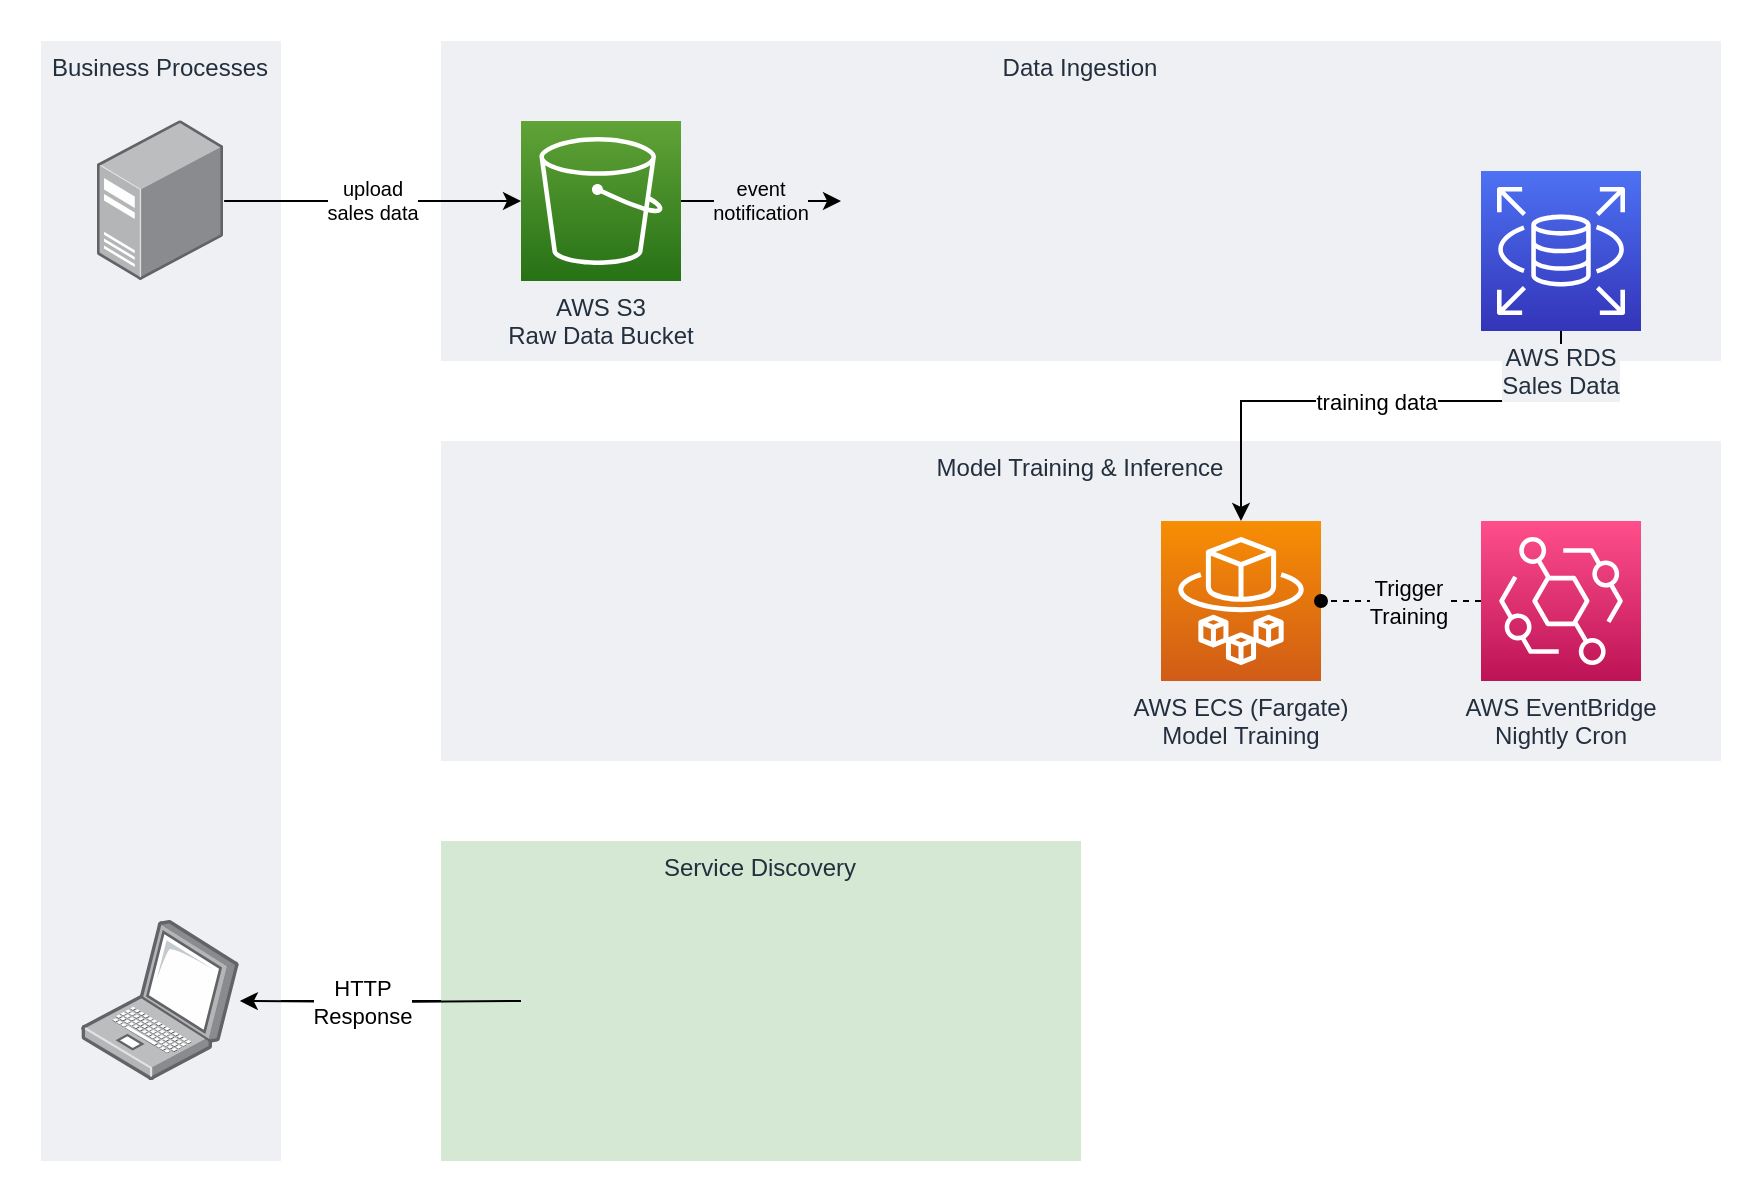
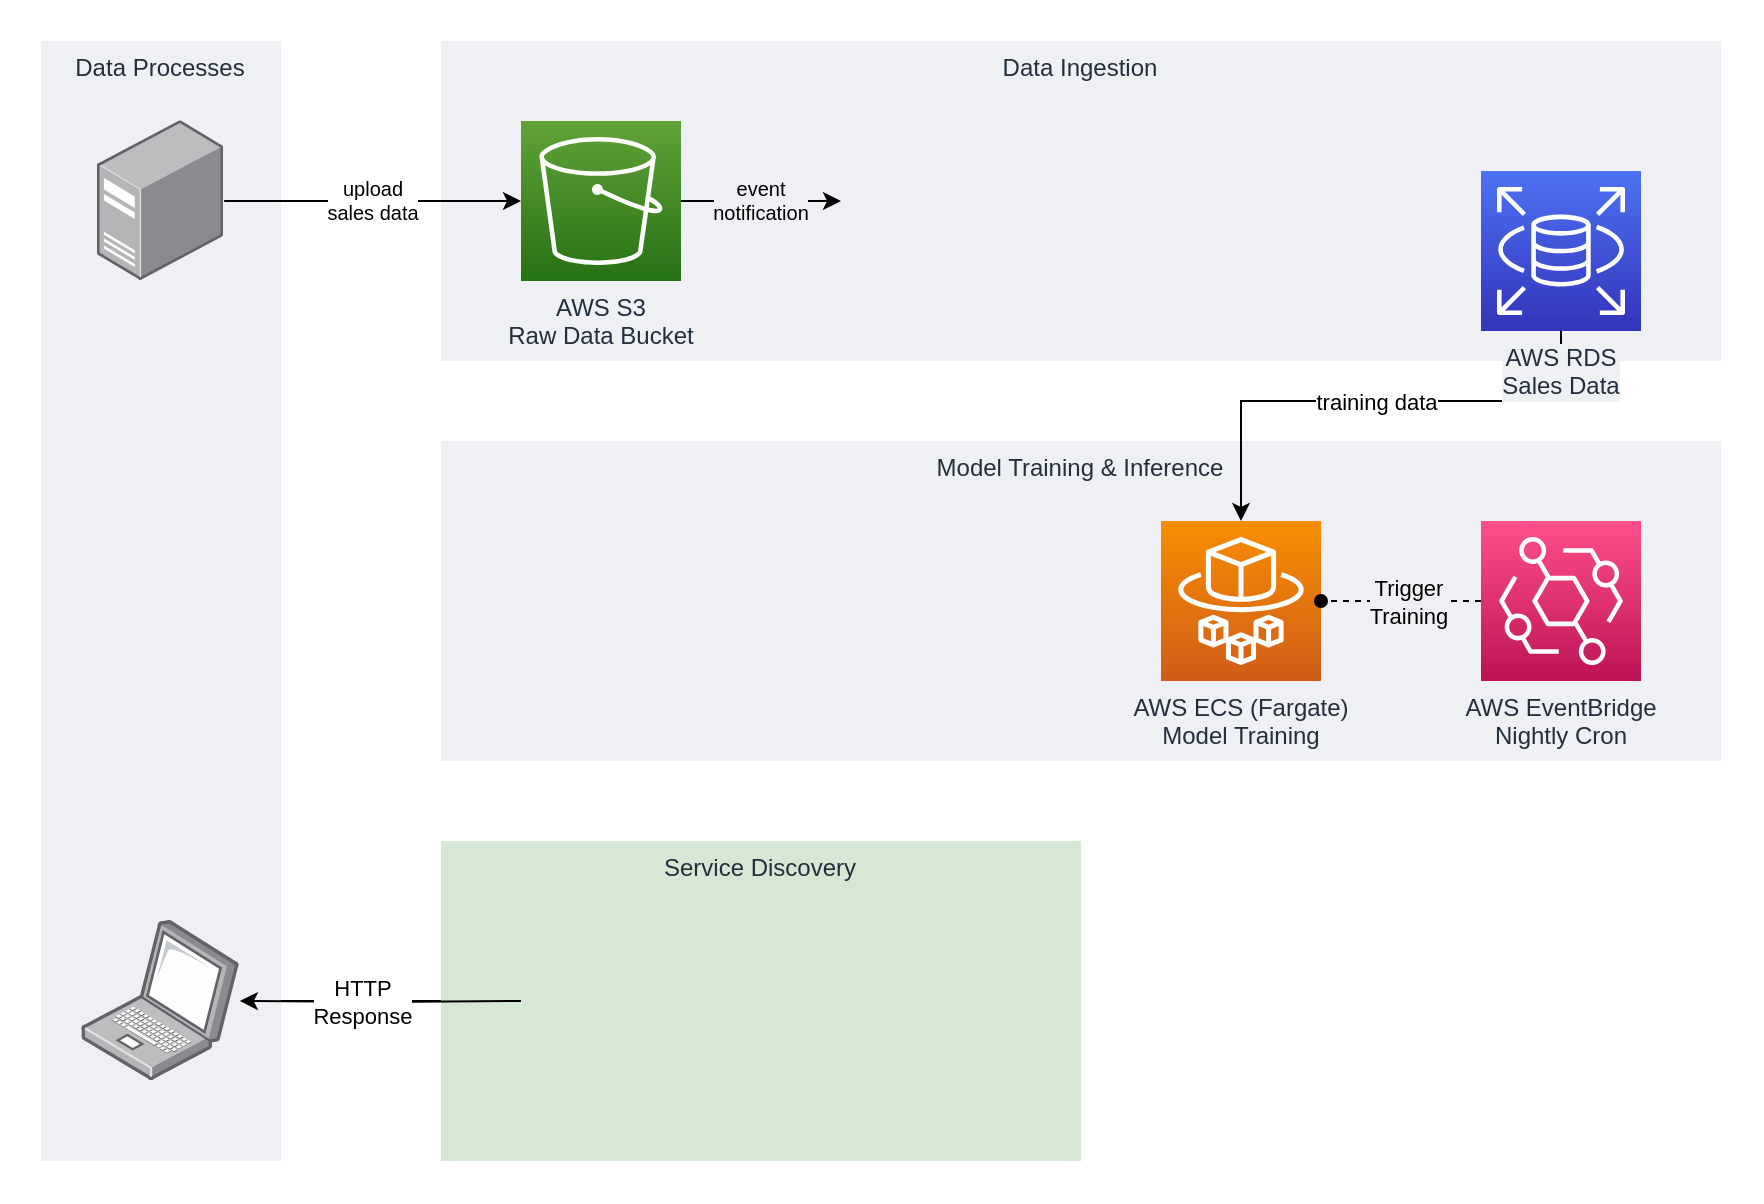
  <mxCell id="0" />
  <mxCell id="1" parent="0" />
  <mxCell id="2" value="" style="edgeStyle=orthogonalEdgeStyle;rounded=0;orthogonalLoop=1;jettySize=auto;html=1;" parent="1" source="3" target="16" edge="1"><mxGeometry relative="1" as="geometry" /></mxCell>
  <mxCell id="3" value="Service Discovery" style="fillColor=#d5e8d4;strokeColor=none;dashed=0;verticalAlign=top;fontStyle=0;fontColor=#232F3D;whiteSpace=wrap;html=1;" parent="1" vertex="1"><mxGeometry x="220" y="420" width="320" height="160" as="geometry" /></mxCell>
  <mxCell id="4" value="Model Training &amp;amp; Inference" style="fillColor=#EFF0F3;strokeColor=none;dashed=0;verticalAlign=top;fontStyle=0;fontColor=#232F3D;whiteSpace=wrap;html=1;" parent="1" vertex="1"><mxGeometry x="220" y="220" width="640" height="160" as="geometry" /></mxCell>
- <mxCell id="5" value="Business Processes" style="fillColor=#EFF0F3;strokeColor=none;dashed=0;verticalAlign=top;fontStyle=0;fontColor=#232F3D;whiteSpace=wrap;html=1;" parent="1" vertex="1"><mxGeometry x="20" y="20" width="120" height="560" as="geometry" /></mxCell>
+ <mxCell id="5" value="Data Processes" style="fillColor=#EFF0F3;strokeColor=none;dashed=0;verticalAlign=top;fontStyle=0;fontColor=#232F3D;whiteSpace=wrap;html=1;" parent="1" vertex="1"><mxGeometry x="20" y="20" width="120" height="560" as="geometry" /></mxCell>
  <mxCell id="6" value="Data Ingestion" style="fillColor=#EFF0F3;strokeColor=none;dashed=0;verticalAlign=top;fontStyle=0;fontColor=#232F3D;whiteSpace=wrap;html=1;labelBackgroundColor=#EFF0F3;" parent="1" vertex="1"><mxGeometry x="220" y="20" width="640" height="160" as="geometry" /></mxCell>
  <mxCell id="7" value="upload&lt;br style=&quot;font-size: 10px;&quot;&gt;sales data" style="edgeStyle=orthogonalEdgeStyle;rounded=0;orthogonalLoop=1;jettySize=auto;html=1;fontSize=10;labelBackgroundColor=default;" parent="1" source="8" target="10" edge="1"><mxGeometry relative="1" as="geometry" /></mxCell>
  <mxCell id="8" value="" style="image;points=[];aspect=fixed;html=1;align=center;shadow=0;dashed=0;image=img/lib/allied_telesis/computer_and_terminals/Server_Desktop.svg;" parent="1" vertex="1"><mxGeometry x="48.45" y="60" width="63.11" height="80" as="geometry" /></mxCell>
  <mxCell id="9" value="event&lt;br style=&quot;font-size: 10px;&quot;&gt;notification" style="edgeStyle=orthogonalEdgeStyle;rounded=0;orthogonalLoop=1;jettySize=auto;html=1;fontSize=10;labelBackgroundColor=#EFF0F3;" parent="1" source="10" edge="1"><mxGeometry relative="1" as="geometry"><mxPoint x="420" y="100" as="targetPoint" /></mxGeometry></mxCell>
  <mxCell id="10" value="AWS S3&lt;br&gt;Raw Data Bucket" style="sketch=0;points=[[0,0,0],[0.25,0,0],[0.5,0,0],[0.75,0,0],[1,0,0],[0,1,0],[0.25,1,0],[0.5,1,0],[0.75,1,0],[1,1,0],[0,0.25,0],[0,0.5,0],[0,0.75,0],[1,0.25,0],[1,0.5,0],[1,0.75,0]];outlineConnect=0;fontColor=#232F3E;gradientColor=#60A337;gradientDirection=north;fillColor=#277116;strokeColor=#ffffff;dashed=0;verticalLabelPosition=bottom;verticalAlign=top;align=center;html=1;fontSize=12;fontStyle=0;aspect=fixed;shape=mxgraph.aws4.resourceIcon;resIcon=mxgraph.aws4.s3;labelBackgroundColor=#EFF0F3;" parent="1" vertex="1"><mxGeometry x="260" y="60" width="80" height="80" as="geometry" /></mxCell>
  <mxCell id="11" style="edgeStyle=orthogonalEdgeStyle;rounded=0;orthogonalLoop=1;jettySize=auto;html=1;" parent="1" source="13" target="17" edge="1"><mxGeometry relative="1" as="geometry"><Array as="points"><mxPoint x="780" y="200" /><mxPoint x="620" y="200" /></Array><mxPoint x="620" y="260" as="targetPoint" /></mxGeometry></mxCell>
  <mxCell id="12" value="training data" style="edgeLabel;html=1;align=center;verticalAlign=middle;resizable=0;points=[];labelBackgroundColor=#FFFFFF;" parent="11" vertex="1" connectable="0"><mxGeometry x="-0.013" y="1" relative="1" as="geometry"><mxPoint x="-2" y="-1" as="offset" /></mxGeometry></mxCell>
  <mxCell id="13" value="AWS RDS&lt;br&gt;Sales Data" style="sketch=0;points=[[0,0,0],[0.25,0,0],[0.5,0,0],[0.75,0,0],[1,0,0],[0,1,0],[0.25,1,0],[0.5,1,0],[0.75,1,0],[1,1,0],[0,0.25,0],[0,0.5,0],[0,0.75,0],[1,0.25,0],[1,0.5,0],[1,0.75,0]];outlineConnect=0;fontColor=#232F3E;gradientColor=#4D72F3;gradientDirection=north;fillColor=#3334B9;strokeColor=#ffffff;dashed=0;verticalLabelPosition=bottom;verticalAlign=top;align=center;html=1;fontSize=12;fontStyle=0;aspect=fixed;shape=mxgraph.aws4.resourceIcon;resIcon=mxgraph.aws4.rds;labelBackgroundColor=#EFF0F3;" parent="1" vertex="1"><mxGeometry x="740" y="85" width="80" height="80" as="geometry" /></mxCell>
  <mxCell id="14" style="edgeStyle=orthogonalEdgeStyle;rounded=0;orthogonalLoop=1;jettySize=auto;html=1;" parent="1" target="16" edge="1"><mxGeometry relative="1" as="geometry"><mxPoint x="260" y="500" as="sourcePoint" /></mxGeometry></mxCell>
  <mxCell id="15" value="HTTP&lt;br&gt;Response" style="edgeLabel;html=1;align=center;verticalAlign=middle;resizable=0;points=[];" parent="14" vertex="1" connectable="0"><mxGeometry x="0.096" y="-3" relative="1" as="geometry"><mxPoint x="-3" y="3" as="offset" /></mxGeometry></mxCell>
  <mxCell id="16" value="" style="image;points=[];aspect=fixed;html=1;align=center;shadow=0;dashed=0;image=img/lib/allied_telesis/computer_and_terminals/Laptop.svg;" parent="1" vertex="1"><mxGeometry x="40.57" y="460" width="78.87" height="80" as="geometry" /></mxCell>
  <mxCell id="17" value="AWS ECS (Fargate)&lt;br&gt;Model Training" style="sketch=0;points=[[0,0,0],[0.25,0,0],[0.5,0,0],[0.75,0,0],[1,0,0],[0,1,0],[0.25,1,0],[0.5,1,0],[0.75,1,0],[1,1,0],[0,0.25,0],[0,0.5,0],[0,0.75,0],[1,0.25,0],[1,0.5,0],[1,0.75,0]];outlineConnect=0;fontColor=#232F3E;gradientColor=#F78E04;gradientDirection=north;fillColor=#D05C17;strokeColor=#ffffff;dashed=0;verticalLabelPosition=bottom;verticalAlign=top;align=center;html=1;fontSize=12;fontStyle=0;aspect=fixed;shape=mxgraph.aws4.resourceIcon;resIcon=mxgraph.aws4.fargate;labelBackgroundColor=#EFF0F3;" parent="1" vertex="1"><mxGeometry x="580" y="260" width="80" height="80" as="geometry" /></mxCell>
  <mxCell id="18" style="edgeStyle=orthogonalEdgeStyle;rounded=0;orthogonalLoop=1;jettySize=auto;html=1;labelBackgroundColor=#EFF0F3;dashed=1;endArrow=oval;endFill=1;" parent="1" source="20" target="17" edge="1"><mxGeometry relative="1" as="geometry" /></mxCell>
  <mxCell id="19" value="Trigger&lt;br&gt;Training" style="edgeLabel;html=1;align=center;verticalAlign=middle;resizable=0;points=[];labelBackgroundColor=#EFF0F3;" parent="18" vertex="1" connectable="0"><mxGeometry x="-0.079" y="-4" relative="1" as="geometry"><mxPoint y="4" as="offset" /></mxGeometry></mxCell>
  <mxCell id="20" value="AWS EventBridge&lt;br&gt;Nightly Cron" style="sketch=0;points=[[0,0,0],[0.25,0,0],[0.5,0,0],[0.75,0,0],[1,0,0],[0,1,0],[0.25,1,0],[0.5,1,0],[0.75,1,0],[1,1,0],[0,0.25,0],[0,0.5,0],[0,0.75,0],[1,0.25,0],[1,0.5,0],[1,0.75,0]];outlineConnect=0;fontColor=#232F3E;gradientColor=#FF4F8B;gradientDirection=north;fillColor=#BC1356;strokeColor=#ffffff;dashed=0;verticalLabelPosition=bottom;verticalAlign=top;align=center;html=1;fontSize=12;fontStyle=0;aspect=fixed;shape=mxgraph.aws4.resourceIcon;resIcon=mxgraph.aws4.eventbridge;labelBackgroundColor=#EFF0F3;" parent="1" vertex="1"><mxGeometry x="740" y="260" width="80" height="80" as="geometry" /></mxCell>
